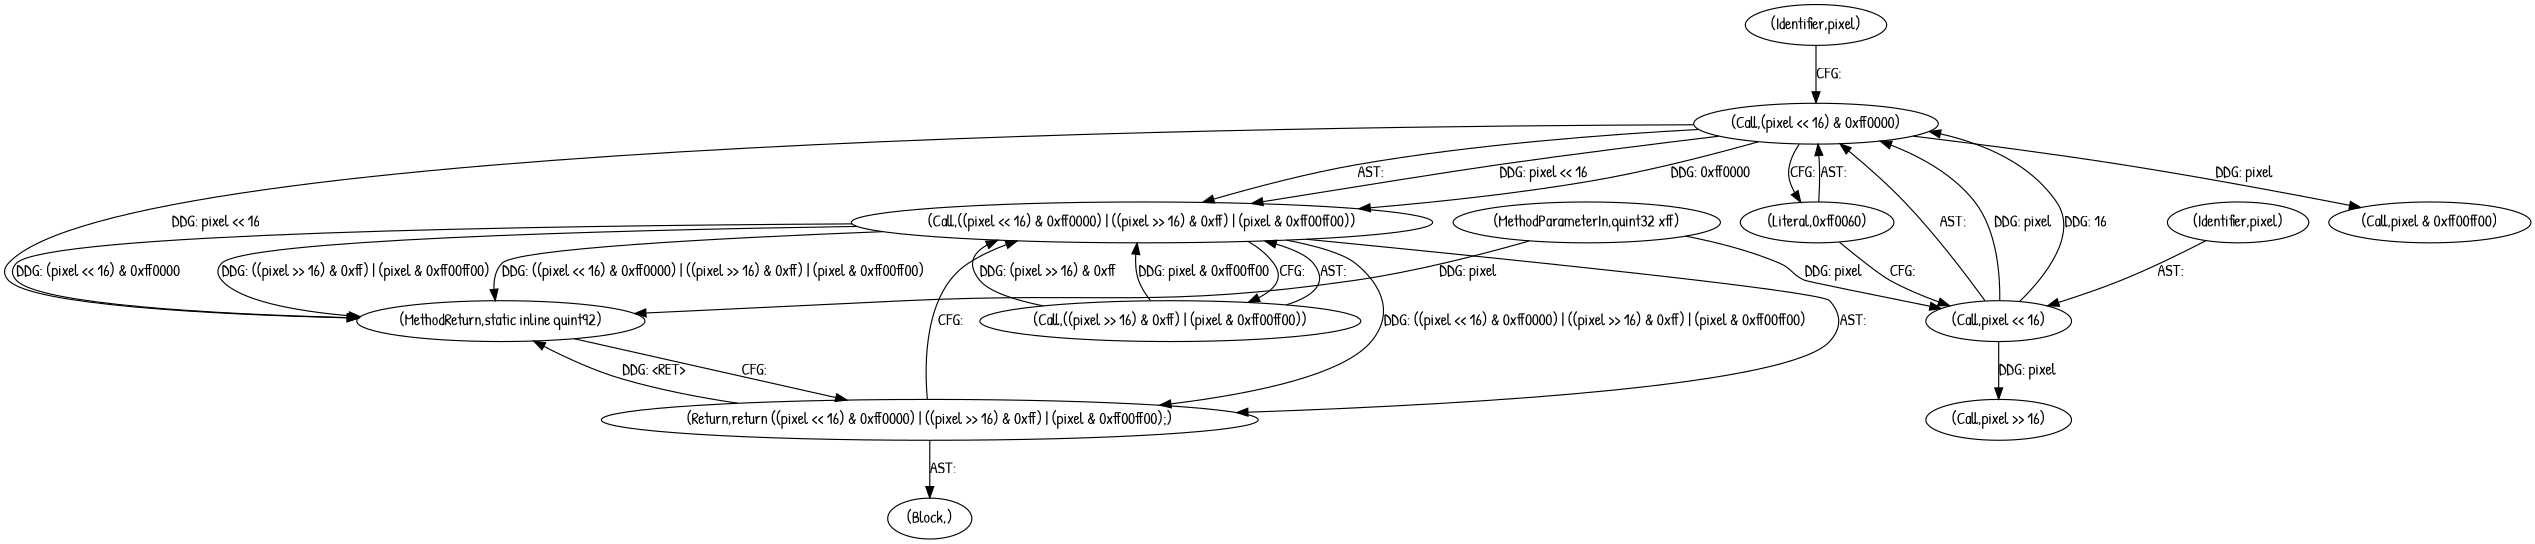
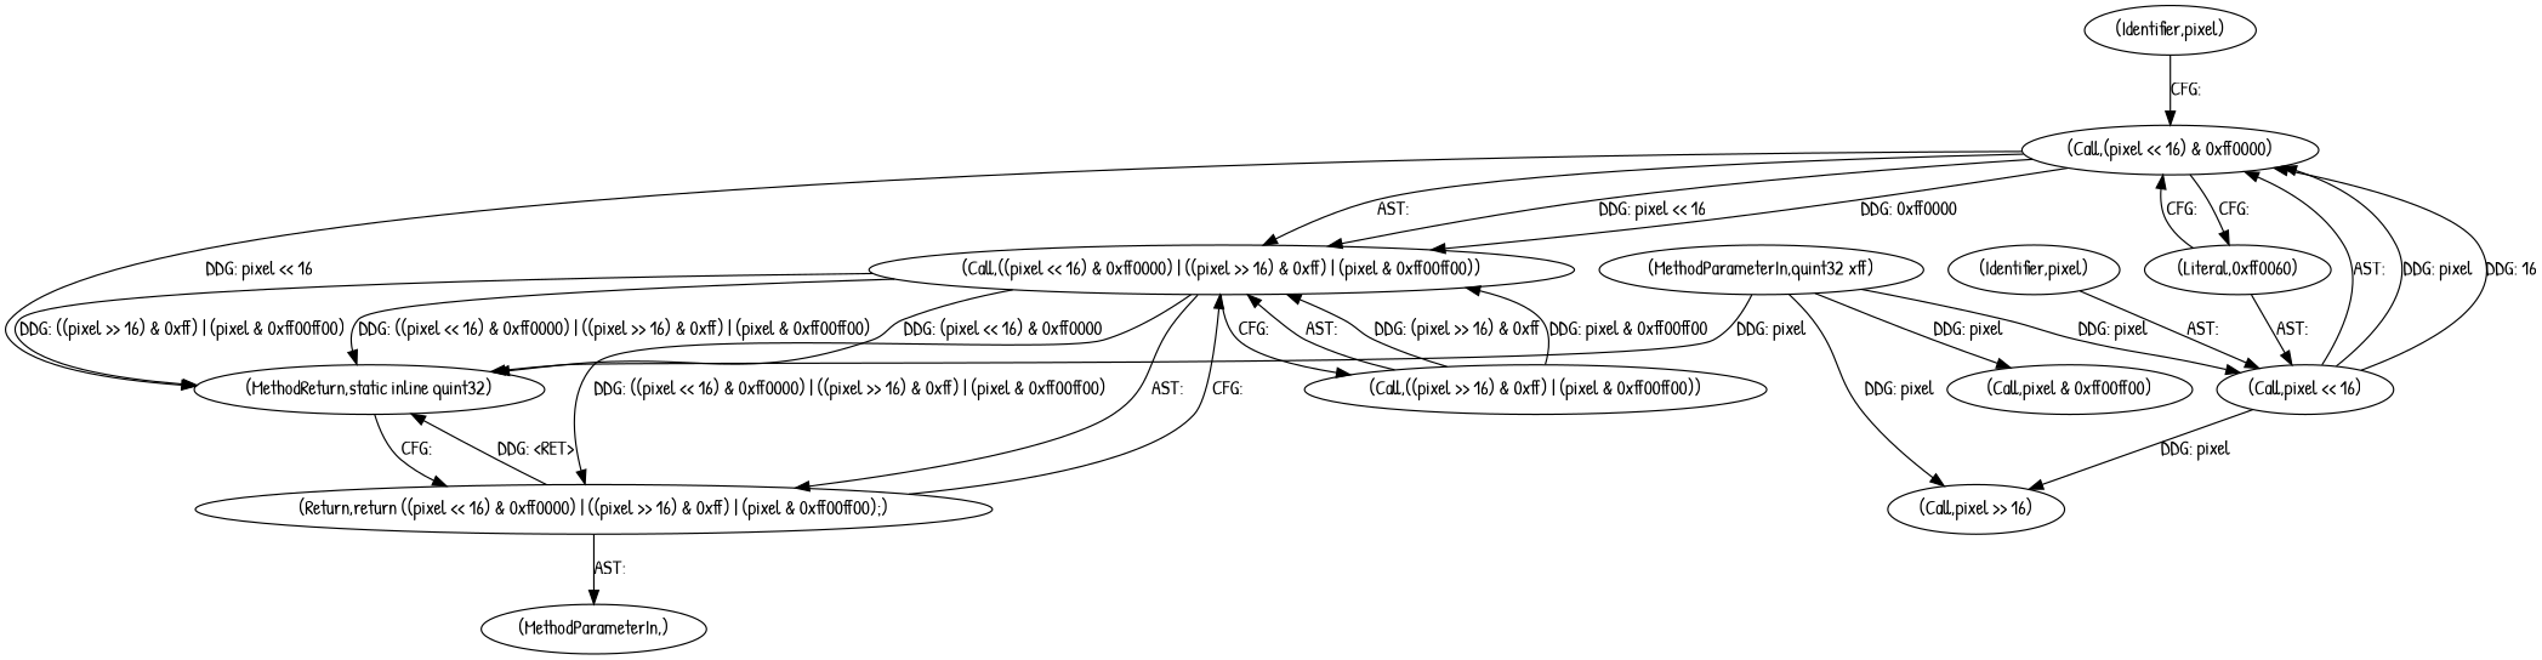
  digraph {
    fontname="Patrick Hand"
    node [fontname="Patrick Hand"]
    edge [fontname="Patrick Hand"]
    n1 [label="(Call,(pixel << 16) & 0xff0000)"]
    n2 [label="(Call,((pixel << 16) & 0xff0000) | ((pixel >> 16) & 0xff) | (pixel & 0xff00ff00))"]
-   n3 [label="(MethodReturn,static inline quint92)"]
+   n3 [label="(MethodReturn,static inline quint32)"]
    n4 [label="(Literal,0xff0060)"]
    n5 [label="(Return,return ((pixel << 16) & 0xff0000) | ((pixel >> 16) & 0xff) | (pixel & 0xff00ff00);)"]
    n6 [label="(Call,((pixel >> 16) & 0xff) | (pixel & 0xff00ff00))"]
    n7 [label="(Call,pixel << 16)"]
    n8 [label="(Call,pixel >> 16)"]
    n9 [label="(MethodParameterIn,quint32 xff)"]
    n10 [label="(Call,pixel & 0xff00ff00)"]
-   n11 [label="(Block,)"]
+   n11 [label="(MethodParameterIn,)"]
    n12 [label="(Identifier,pixel)"]
    n13 [label="(Identifier,pixel)"]
    n1 -> n2 [label="AST: "]
    n1 -> n2 [label="DDG: pixel << 16"]
    n1 -> n2 [label="DDG: 0xff0000"]
    n1 -> n3 [label="DDG: pixel << 16"]
    n1 -> n4 [label="CFG: "]
    n2 -> n3 [label="DDG: ((pixel << 16) & 0xff0000) | ((pixel >> 16) & 0xff) | (pixel & 0xff00ff00)"]
    n2 -> n3 [label="DDG: (pixel << 16) & 0xff0000"]
    n2 -> n3 [label="DDG: ((pixel >> 16) & 0xff) | (pixel & 0xff00ff00)"]
    n2 -> n5 [label="AST: "]
    n2 -> n5 [label="DDG: ((pixel << 16) & 0xff0000) | ((pixel >> 16) & 0xff) | (pixel & 0xff00ff00)"]
    n2 -> n6 [label="CFG: "]
    n3 -> n5 [label="CFG: "]
-   n4 -> n1 [label="AST: "]
-   n4 -> n7 [label="CFG: "]
+   n4 -> n1 [label="CFG: "]
+   n4 -> n7 [label="AST: "]
    n5 -> n2 [label="CFG: "]
    n5 -> n3 [label="DDG: <RET>"]
    n5 -> n11 [label="AST: "]
    n6 -> n2 [label="AST: "]
    n6 -> n2 [label="DDG: (pixel >> 16) & 0xff"]
    n6 -> n2 [label="DDG: pixel & 0xff00ff00"]
    n7 -> n1 [label="AST: "]
    n7 -> n1 [label="DDG: pixel"]
    n7 -> n1 [label="DDG: 16"]
    n7 -> n8 [label="DDG: pixel"]
    n9 -> n3 [label="DDG: pixel"]
    n9 -> n7 [label="DDG: pixel"]
-   n1 -> n10 [label="DDG: pixel"]
+   n9 -> n8 [label="DDG: pixel"]
+   n9 -> n10 [label="DDG: pixel"]
    n12 -> n7 [label="AST: "]
    n13 -> n1 [label="CFG: "]
  }
